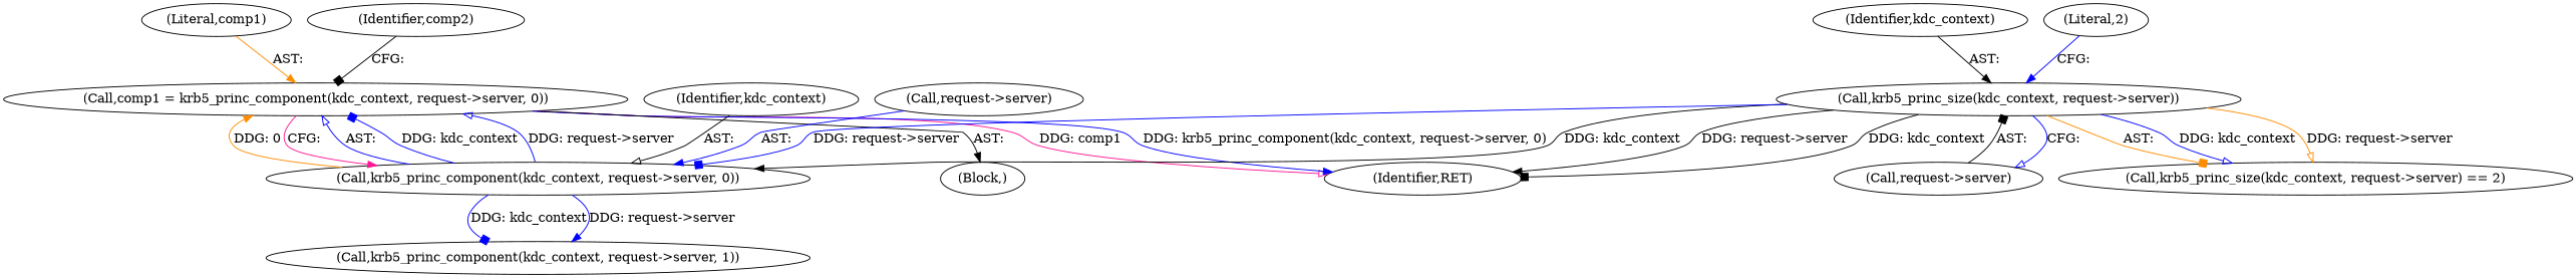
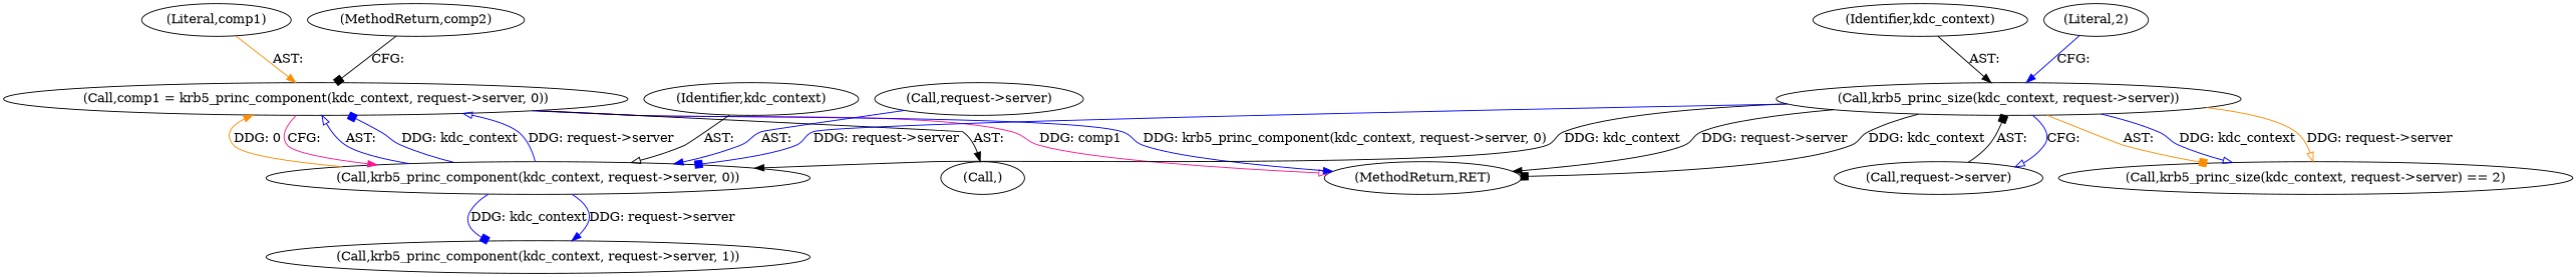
  digraph {
    edge [arrowhead=normal color=blue]
    n1 [label="(Call,comp1 = krb5_princ_component(kdc_context, request->server, 0))"]
    n2 [label="(Call,krb5_princ_component(kdc_context, request->server, 0))"]
-   n3 [label="(Identifier,RET)"]
-   n4 [label="(Block,)"]
+   n3 [label="(MethodReturn,RET)"]
+   n4 [label="(Call,)"]
    n5 [label="(Call,krb5_princ_component(kdc_context, request->server, 1))"]
    n6 [label="(Call,krb5_princ_size(kdc_context, request->server))"]
    n7 [label="(Call,request->server)"]
    n8 [label="(Call,krb5_princ_size(kdc_context, request->server) == 2)"]
    n9 [label="(Identifier,kdc_context)"]
    n10 [label="(Literal,comp1)"]
    n11 [label="(Identifier,kdc_context)"]
    n12 [label="(Literal,2)"]
-   n13 [label="(Identifier,comp2)"]
+   n13 [label="(MethodReturn,comp2)"]
    n14 [label="(Call,request->server)"]
    n1 -> n2 [color=deeppink label="CFG: "]
    n1 -> n3 [arrowhead=onormal color=deeppink label="DDG: comp1"]
    n1 -> n3 [label="DDG: krb5_princ_component(kdc_context, request->server, 0)"]
    n1 -> n4 [color=black label="AST: "]
    n2 -> n1 [arrowhead=onormal label="AST: "]
    n2 -> n1 [arrowhead=box label="DDG: kdc_context"]
    n2 -> n1 [arrowhead=onormal label="DDG: request->server"]
    n2 -> n1 [color=darkorange label="DDG: 0"]
    n2 -> n5 [arrowhead=box label="DDG: kdc_context"]
    n2 -> n5 [label="DDG: request->server"]
    n6 -> n2 [color=black label="DDG: kdc_context"]
    n6 -> n2 [arrowhead=box label="DDG: request->server"]
    n6 -> n3 [arrowhead=box color=black label="DDG: kdc_context"]
    n6 -> n3 [color=black label="DDG: request->server"]
    n6 -> n7 [arrowhead=onormal label="CFG: "]
    n6 -> n8 [arrowhead=box color=darkorange label="AST: "]
    n6 -> n8 [arrowhead=onormal label="DDG: kdc_context"]
    n6 -> n8 [arrowhead=onormal color=darkorange label="DDG: request->server"]
    n7 -> n6 [arrowhead=box color=black label="AST: "]
    n9 -> n6 [color=black label="AST: "]
    n10 -> n1 [color=darkorange label="AST: "]
    n11 -> n2 [arrowhead=onormal color=black label="AST: "]
    n12 -> n6 [label="CFG: "]
    n13 -> n1 [arrowhead=box color=black label="CFG: "]
    n14 -> n2 [label="AST: "]
  }
